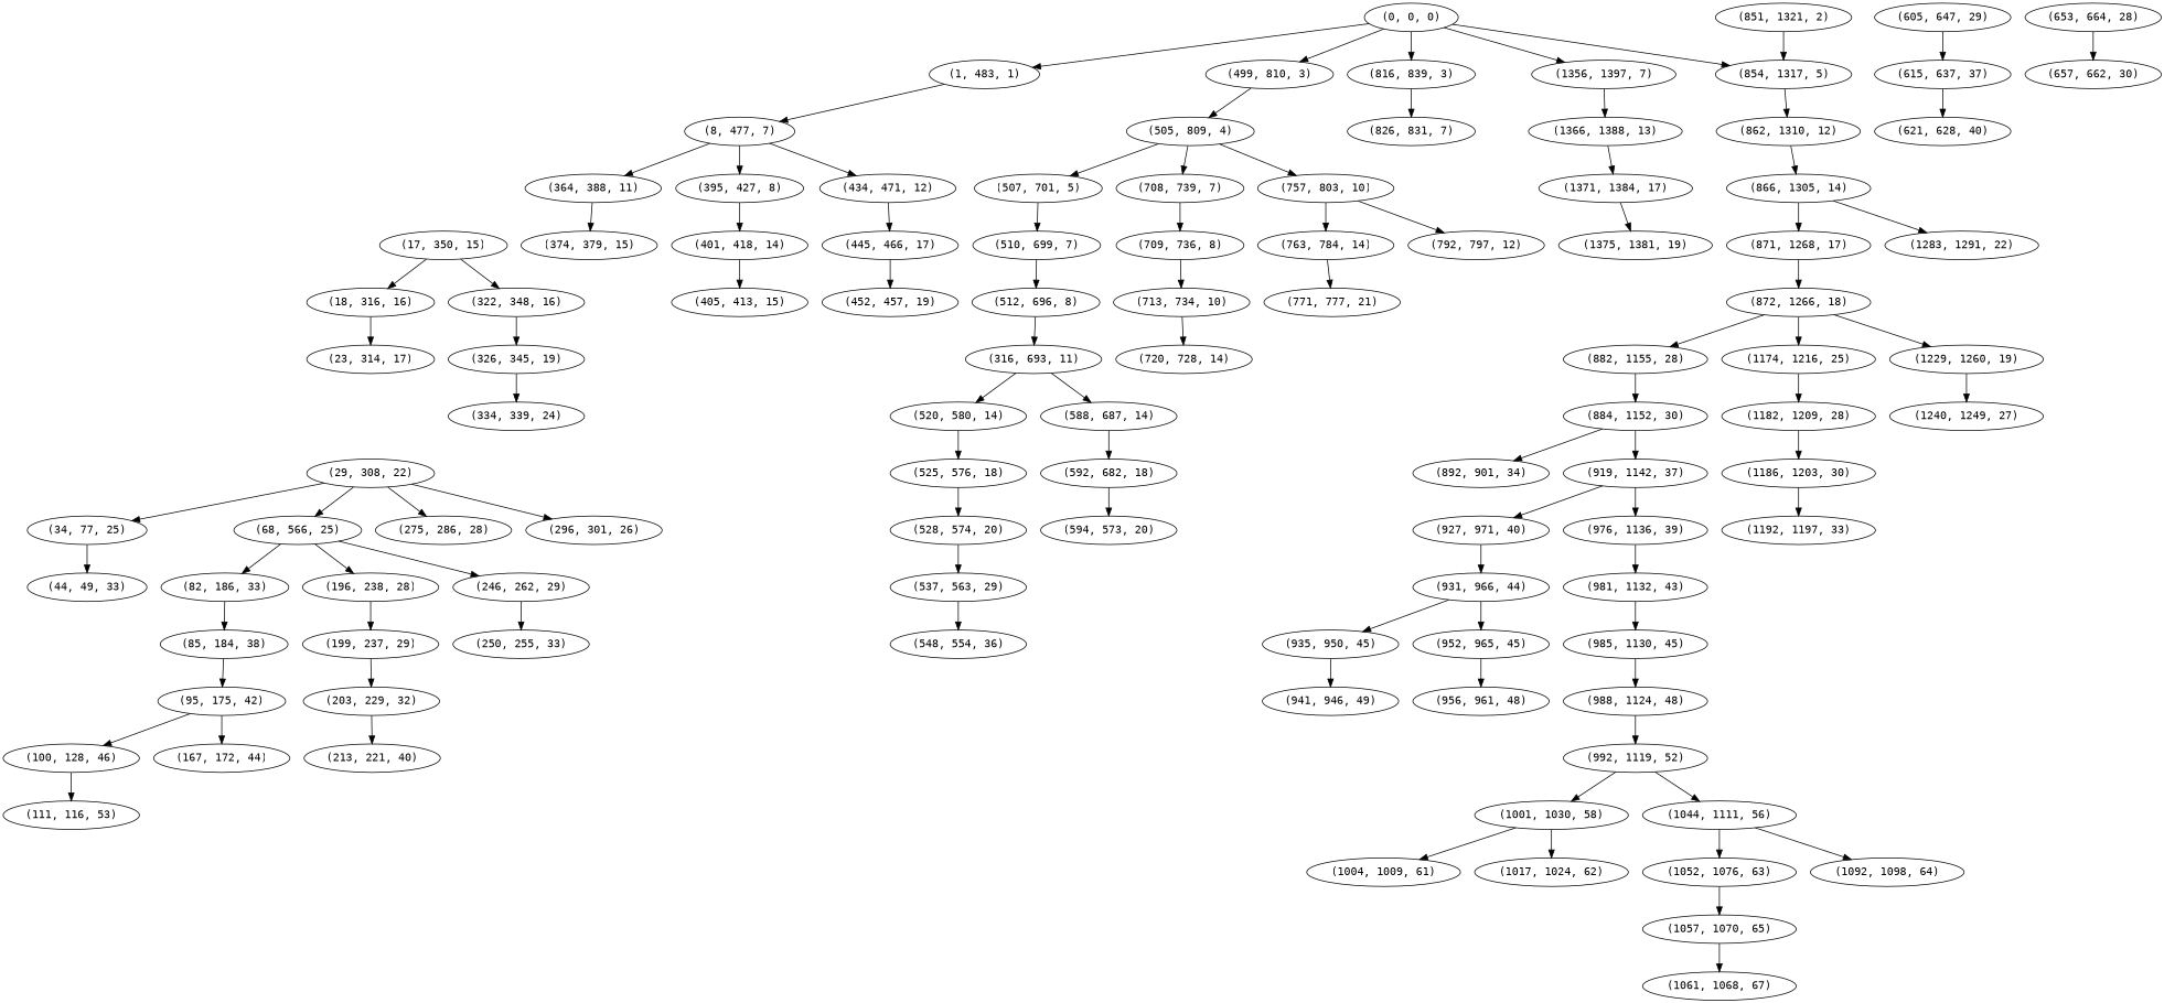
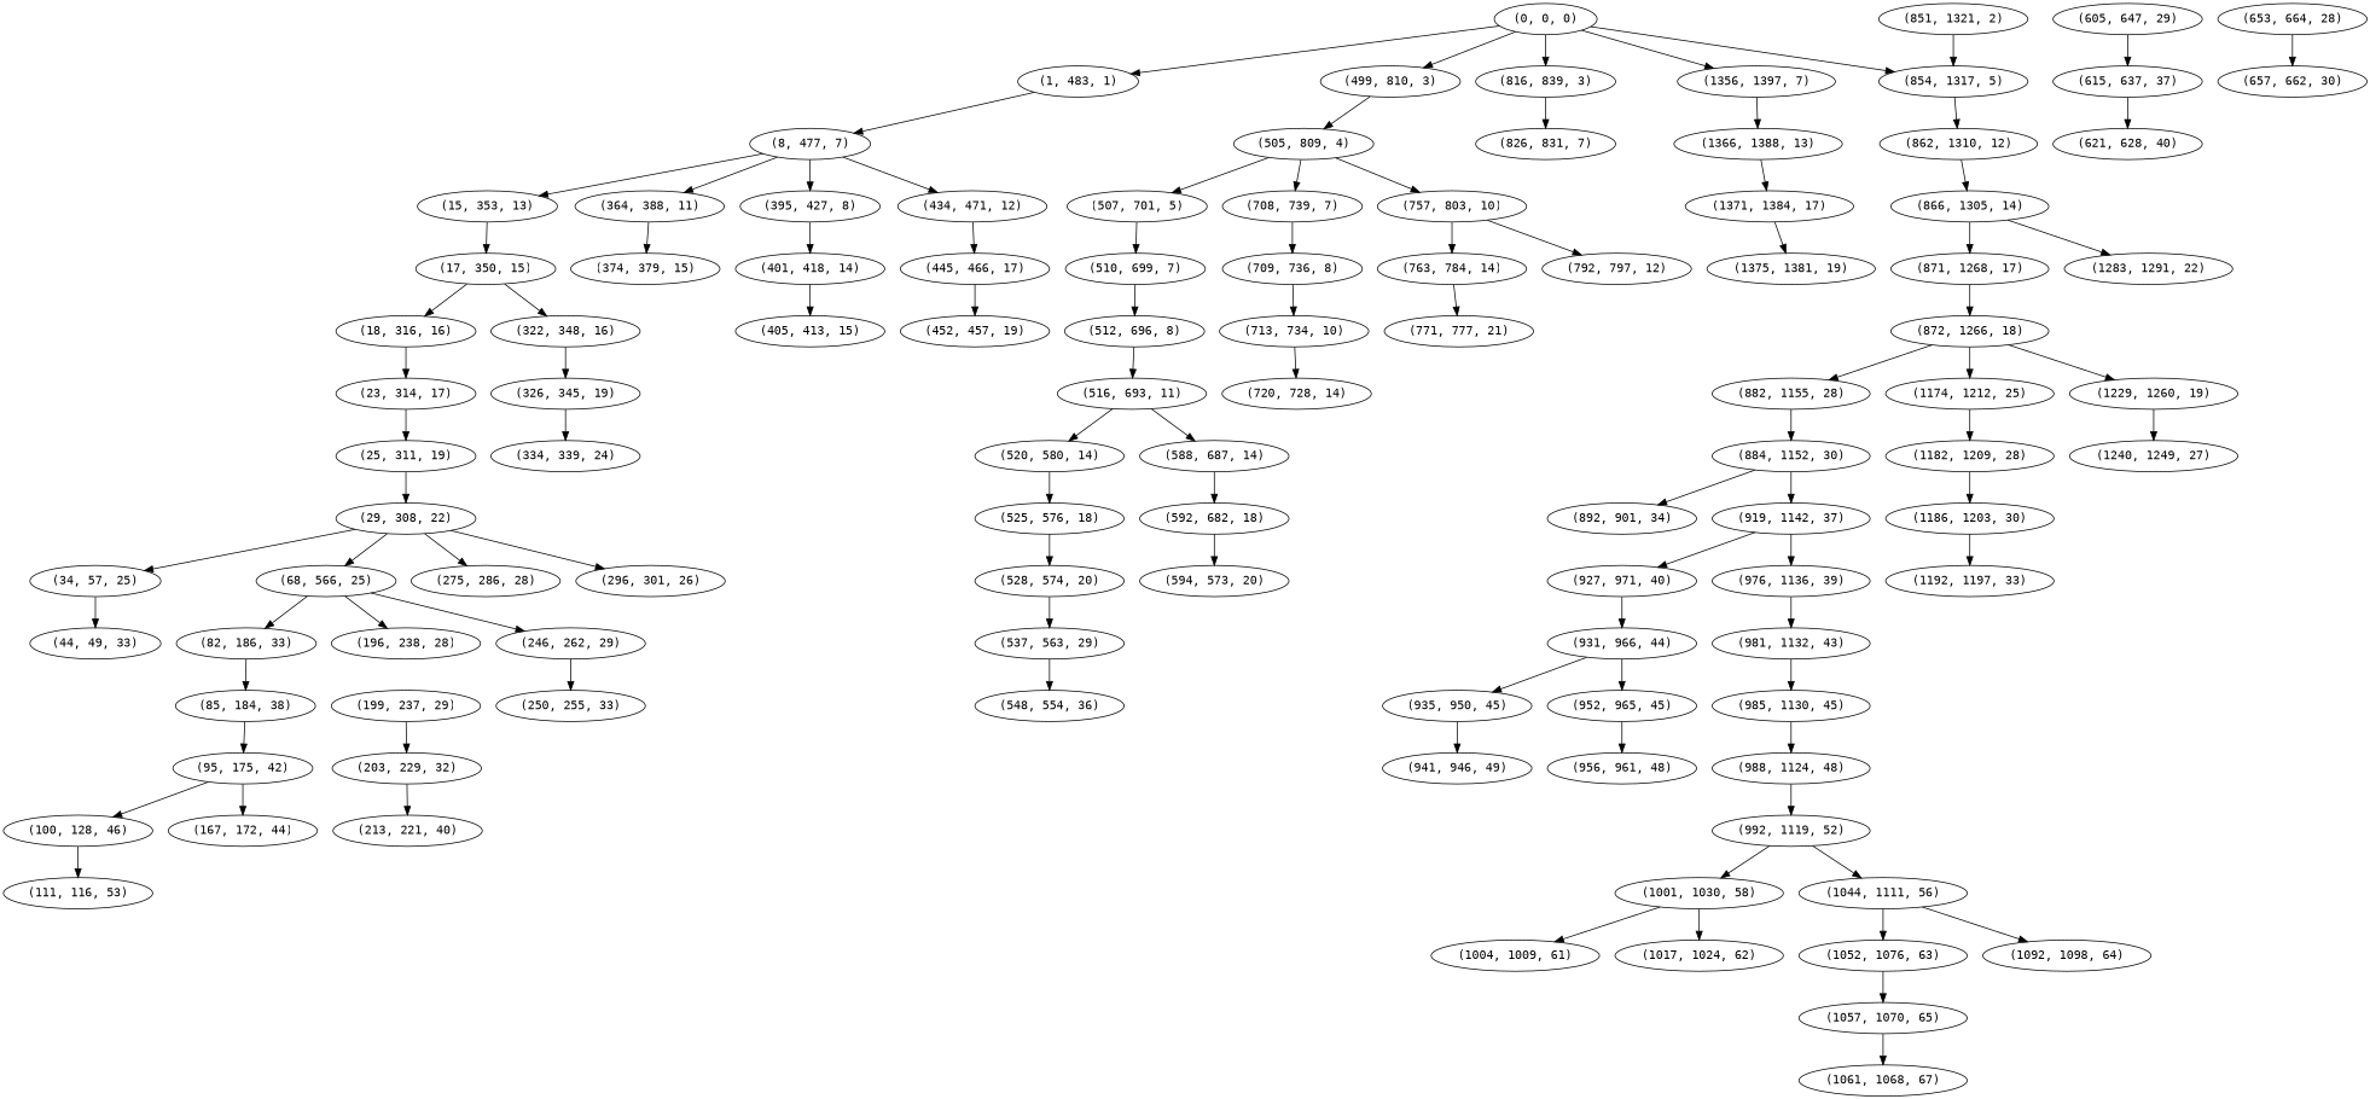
  digraph {
    fontname="DejaVu Sans Mono"
    node [fontname="DejaVu Sans Mono"]
    edge [fontname="DejaVu Sans Mono"]
    "(0, 0, 0)"
    "(1, 483, 1)"
    "(499, 810, 3)"
    "(816, 839, 3)"
    "(1356, 1397, 7)"
    "(854, 1317, 5)"
    "(8, 477, 7)"
    "(505, 809, 4)"
    "(826, 831, 7)"
    "(851, 1321, 2)"
    "(1366, 1388, 13)"
+   "(15, 353, 13)"
    "(364, 388, 11)"
    "(395, 427, 8)"
    "(434, 471, 12)"
    "(17, 350, 15)"
    "(374, 379, 15)"
    "(401, 418, 14)"
    "(445, 466, 17)"
    "(18, 316, 16)"
    "(322, 348, 16)"
    "(23, 314, 17)"
    "(326, 345, 19)"
+   "(25, 311, 19)"
    "(29, 308, 22)"
-   "(34, 57, 25)" [label="(34, 77, 25)"]
+   "(34, 57, 25)"
    n27 [label="(68, 566, 25)"]
    "(275, 286, 28)"
    "(296, 301, 26)"
    "(44, 49, 33)"
    "(82, 186, 33)"
    "(196, 238, 28)"
    "(246, 262, 29)"
    n34 [label="(85, 184, 38)"]
    "(199, 237, 29)"
    "(250, 255, 33)"
    "(95, 175, 42)"
    "(100, 128, 46)"
    "(167, 172, 44)"
    "(111, 116, 53)"
    "(203, 229, 32)"
    "(213, 221, 40)"
    "(334, 339, 24)"
    "(405, 413, 15)"
    "(452, 457, 19)"
    "(507, 701, 5)"
    "(708, 739, 7)"
    "(757, 803, 10)"
    "(510, 699, 7)"
    "(709, 736, 8)"
    "(763, 784, 14)"
    "(792, 797, 12)"
    "(512, 696, 8)"
-   "(516, 693, 11)" [label="(316, 693, 11)"]
+   "(516, 693, 11)"
    "(520, 580, 14)"
    "(588, 687, 14)"
    "(525, 576, 18)"
    "(592, 682, 18)"
    "(528, 574, 20)"
    "(537, 563, 29)"
    "(548, 554, 36)"
    n62 [label="(594, 573, 20)"]
    "(605, 647, 29)"
    "(615, 637, 37)"
    "(653, 664, 28)"
    "(657, 662, 30)"
    "(621, 628, 40)"
    "(713, 734, 10)"
    "(720, 728, 14)"
    "(771, 777, 21)"
    "(862, 1310, 12)"
    "(866, 1305, 14)"
    "(871, 1268, 17)"
    "(1283, 1291, 22)"
    "(872, 1266, 18)"
    "(882, 1155, 28)"
-   "(1174, 1216, 25)"
+   "(1174, 1216, 25)" [label="(1174, 1212, 25)"]
    "(1229, 1260, 19)"
    "(884, 1152, 30)"
    "(1182, 1209, 28)"
    "(1240, 1249, 27)"
    "(892, 901, 34)"
    "(919, 1142, 37)"
    "(927, 971, 40)"
    "(976, 1136, 39)"
    "(931, 966, 44)"
    "(981, 1132, 43)"
    "(935, 950, 45)"
    "(952, 965, 45)"
    "(941, 946, 49)"
    "(956, 961, 48)"
    "(985, 1130, 45)"
    "(988, 1124, 48)"
    "(992, 1119, 52)"
    "(1001, 1030, 58)"
    "(1044, 1111, 56)"
    "(1004, 1009, 61)"
    "(1017, 1024, 62)"
    "(1052, 1076, 63)"
    "(1092, 1098, 64)"
    "(1057, 1070, 65)"
    "(1061, 1068, 67)"
    "(1186, 1203, 30)"
    "(1192, 1197, 33)"
    "(1371, 1384, 17)"
    "(1375, 1381, 19)"
    "(0, 0, 0)" -> "(1, 483, 1)"
    "(0, 0, 0)" -> "(499, 810, 3)"
    "(0, 0, 0)" -> "(816, 839, 3)"
    "(0, 0, 0)" -> "(1356, 1397, 7)"
    "(0, 0, 0)" -> "(854, 1317, 5)"
    "(1, 483, 1)" -> "(8, 477, 7)"
    "(499, 810, 3)" -> "(505, 809, 4)"
    "(816, 839, 3)" -> "(826, 831, 7)"
    "(1356, 1397, 7)" -> "(1366, 1388, 13)"
    "(854, 1317, 5)" -> "(862, 1310, 12)"
+   "(8, 477, 7)" -> "(15, 353, 13)"
    "(8, 477, 7)" -> "(364, 388, 11)"
    "(8, 477, 7)" -> "(395, 427, 8)"
    "(8, 477, 7)" -> "(434, 471, 12)"
    "(505, 809, 4)" -> "(507, 701, 5)"
    "(505, 809, 4)" -> "(708, 739, 7)"
    "(505, 809, 4)" -> "(757, 803, 10)"
    "(851, 1321, 2)" -> "(854, 1317, 5)"
    "(1366, 1388, 13)" -> "(1371, 1384, 17)"
+   "(15, 353, 13)" -> "(17, 350, 15)"
    "(364, 388, 11)" -> "(374, 379, 15)"
    "(395, 427, 8)" -> "(401, 418, 14)"
    "(434, 471, 12)" -> "(445, 466, 17)"
    "(17, 350, 15)" -> "(18, 316, 16)"
    "(17, 350, 15)" -> "(322, 348, 16)"
    "(401, 418, 14)" -> "(405, 413, 15)"
    "(445, 466, 17)" -> "(452, 457, 19)"
    "(18, 316, 16)" -> "(23, 314, 17)"
    "(322, 348, 16)" -> "(326, 345, 19)"
+   "(23, 314, 17)" -> "(25, 311, 19)"
    "(326, 345, 19)" -> "(334, 339, 24)"
+   "(25, 311, 19)" -> "(29, 308, 22)"
    "(29, 308, 22)" -> "(34, 57, 25)"
    "(29, 308, 22)" -> n27
    "(29, 308, 22)" -> "(275, 286, 28)"
    "(29, 308, 22)" -> "(296, 301, 26)"
    "(34, 57, 25)" -> "(44, 49, 33)"
    n27 -> "(82, 186, 33)"
    n27 -> "(196, 238, 28)"
    n27 -> "(246, 262, 29)"
    "(82, 186, 33)" -> n34
-   "(196, 238, 28)" -> "(199, 237, 29)"
    "(246, 262, 29)" -> "(250, 255, 33)"
    n34 -> "(95, 175, 42)"
    "(199, 237, 29)" -> "(203, 229, 32)"
    "(95, 175, 42)" -> "(100, 128, 46)"
    "(95, 175, 42)" -> "(167, 172, 44)"
    "(100, 128, 46)" -> "(111, 116, 53)"
    "(203, 229, 32)" -> "(213, 221, 40)"
    "(507, 701, 5)" -> "(510, 699, 7)"
    "(708, 739, 7)" -> "(709, 736, 8)"
    "(757, 803, 10)" -> "(763, 784, 14)"
    "(757, 803, 10)" -> "(792, 797, 12)"
    "(510, 699, 7)" -> "(512, 696, 8)"
    "(709, 736, 8)" -> "(713, 734, 10)"
    "(763, 784, 14)" -> "(771, 777, 21)"
    "(512, 696, 8)" -> "(516, 693, 11)"
    "(516, 693, 11)" -> "(520, 580, 14)"
    "(516, 693, 11)" -> "(588, 687, 14)"
    "(520, 580, 14)" -> "(525, 576, 18)"
    "(588, 687, 14)" -> "(592, 682, 18)"
    "(525, 576, 18)" -> "(528, 574, 20)"
    "(592, 682, 18)" -> n62
    "(528, 574, 20)" -> "(537, 563, 29)"
    "(537, 563, 29)" -> "(548, 554, 36)"
    "(605, 647, 29)" -> "(615, 637, 37)"
    "(615, 637, 37)" -> "(621, 628, 40)"
    "(653, 664, 28)" -> "(657, 662, 30)"
    "(713, 734, 10)" -> "(720, 728, 14)"
    "(862, 1310, 12)" -> "(866, 1305, 14)"
    "(866, 1305, 14)" -> "(871, 1268, 17)"
    "(866, 1305, 14)" -> "(1283, 1291, 22)"
    "(871, 1268, 17)" -> "(872, 1266, 18)"
    "(872, 1266, 18)" -> "(882, 1155, 28)"
    "(872, 1266, 18)" -> "(1174, 1216, 25)"
    "(872, 1266, 18)" -> "(1229, 1260, 19)"
    "(882, 1155, 28)" -> "(884, 1152, 30)"
    "(1174, 1216, 25)" -> "(1182, 1209, 28)"
    "(1229, 1260, 19)" -> "(1240, 1249, 27)"
    "(884, 1152, 30)" -> "(892, 901, 34)"
    "(884, 1152, 30)" -> "(919, 1142, 37)"
    "(1182, 1209, 28)" -> "(1186, 1203, 30)"
    "(919, 1142, 37)" -> "(927, 971, 40)"
    "(919, 1142, 37)" -> "(976, 1136, 39)"
    "(927, 971, 40)" -> "(931, 966, 44)"
    "(976, 1136, 39)" -> "(981, 1132, 43)"
    "(931, 966, 44)" -> "(935, 950, 45)"
    "(931, 966, 44)" -> "(952, 965, 45)"
    "(981, 1132, 43)" -> "(985, 1130, 45)"
    "(935, 950, 45)" -> "(941, 946, 49)"
    "(952, 965, 45)" -> "(956, 961, 48)"
    "(985, 1130, 45)" -> "(988, 1124, 48)"
    "(988, 1124, 48)" -> "(992, 1119, 52)"
    "(992, 1119, 52)" -> "(1001, 1030, 58)"
    "(992, 1119, 52)" -> "(1044, 1111, 56)"
    "(1001, 1030, 58)" -> "(1004, 1009, 61)"
    "(1001, 1030, 58)" -> "(1017, 1024, 62)"
    "(1044, 1111, 56)" -> "(1052, 1076, 63)"
    "(1044, 1111, 56)" -> "(1092, 1098, 64)"
    "(1052, 1076, 63)" -> "(1057, 1070, 65)"
    "(1057, 1070, 65)" -> "(1061, 1068, 67)"
    "(1186, 1203, 30)" -> "(1192, 1197, 33)"
    "(1371, 1384, 17)" -> "(1375, 1381, 19)"
  }
